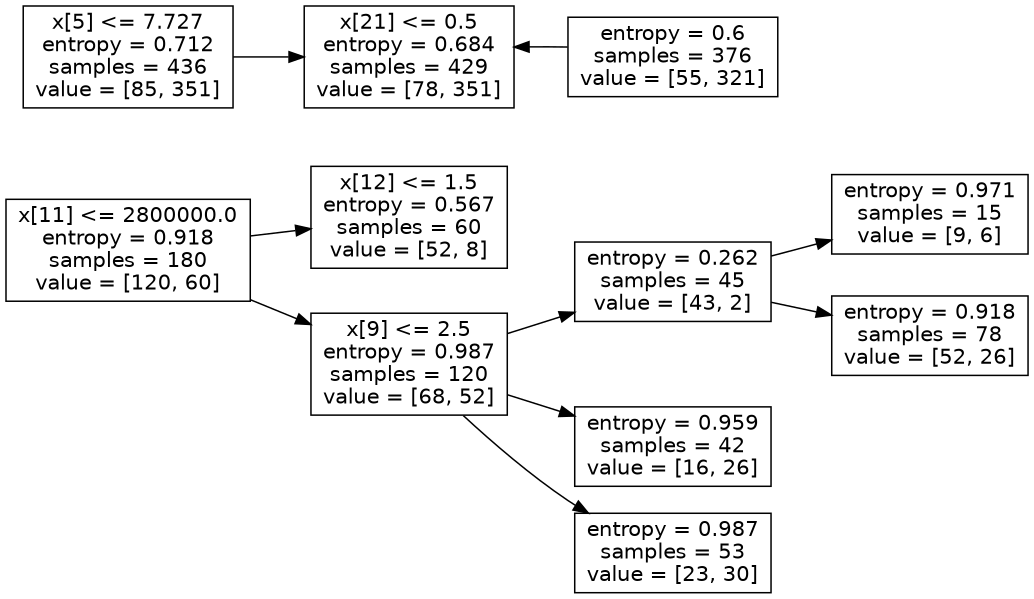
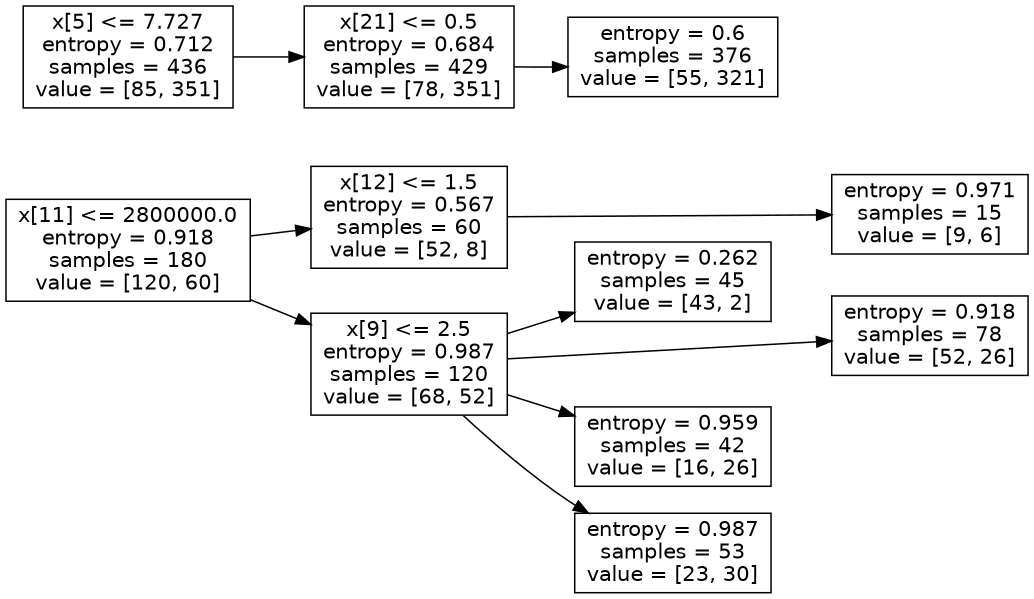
  digraph {
    rankdir=LR
    node [fontname=helvetica shape=box]
    edge [fontname=helvetica]
    n1 [label="x[11] <= 2800000.0\nentropy = 0.918\nsamples = 180\nvalue = [120, 60]"]
    n2 [label="x[12] <= 1.5\nentropy = 0.567\nsamples = 60\nvalue = [52, 8]"]
    n3 [label="x[9] <= 2.5\nentropy = 0.987\nsamples = 120\nvalue = [68, 52]"]
    n4 [label="x[5] <= 7.727\nentropy = 0.712\nsamples = 436\nvalue = [85, 351]"]
    n5 [label="x[21] <= 0.5\nentropy = 0.684\nsamples = 429\nvalue = [78, 351]"]
    n6 [label="entropy = 0.971\nsamples = 15\nvalue = [9, 6]"]
    n7 [label="entropy = 0.262\nsamples = 45\nvalue = [43, 2]"]
    n8 [label="entropy = 0.918\nsamples = 78\nvalue = [52, 26]"]
    n9 [label="entropy = 0.959\nsamples = 42\nvalue = [16, 26]"]
    n10 [label="entropy = 0.987\nsamples = 53\nvalue = [23, 30]"]
    n11 [label="entropy = 0.6\nsamples = 376\nvalue = [55, 321]"]
    n1 -> n2
    n1 -> n3
-   n7 -> n6
+   n2 -> n6
    n3 -> n7
-   n7 -> n8
+   n3 -> n8
    n3 -> n9
    n3 -> n10
    n4 -> n5
-   n11 -> n5
+   n5 -> n11
  }
